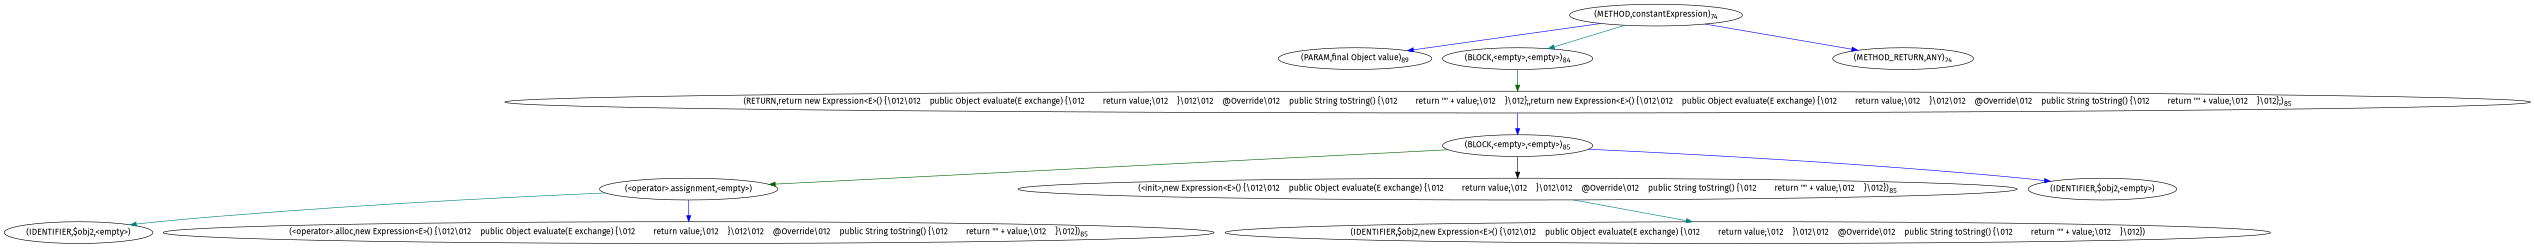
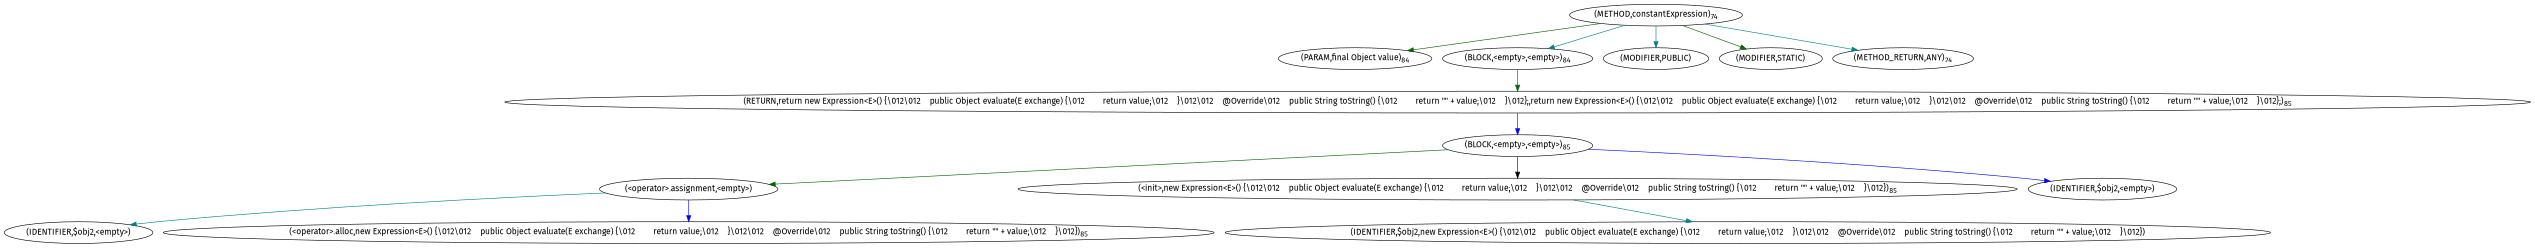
  digraph {
    fontname="Fira Sans"
    node [fontname="Fira Sans"]
    edge [color=teal fontname="Fira Sans"]
    n1 [label=<(METHOD,constantExpression)<SUB>74</SUB>>]
-   n2 [label=<(PARAM,final Object value)<SUB>89</SUB>>]
+   n2 [label=<(PARAM,final Object value)<SUB>84</SUB>>]
    n3 [label=<(BLOCK,&lt;empty&gt;,&lt;empty&gt;)<SUB>84</SUB>>]
+   n4 [label=<(MODIFIER,PUBLIC)>]
+   n5 [label=<(MODIFIER,STATIC)>]
    n6 [label=<(METHOD_RETURN,ANY)<SUB>24</SUB>>]
    n7 [label=<(RETURN,return new Expression&lt;E&gt;() {\012\012    public Object evaluate(E exchange) {\012        return value;\012    }\012\012    @Override\012    public String toString() {\012        return &quot;&quot; + value;\012    }\012};,return new Expression&lt;E&gt;() {\012\012    public Object evaluate(E exchange) {\012        return value;\012    }\012\012    @Override\012    public String toString() {\012        return &quot;&quot; + value;\012    }\012};)<SUB>85</SUB>>]
    n8 [label=<(BLOCK,&lt;empty&gt;,&lt;empty&gt;)<SUB>85</SUB>>]
    n9 [label=<(&lt;operator&gt;.assignment,&lt;empty&gt;)>]
    n10 [label=<(&lt;init&gt;,new Expression&lt;E&gt;() {\012\012    public Object evaluate(E exchange) {\012        return value;\012    }\012\012    @Override\012    public String toString() {\012        return &quot;&quot; + value;\012    }\012})<SUB>85</SUB>>]
    n11 [label=<(IDENTIFIER,$obj2,&lt;empty&gt;)>]
    n12 [label=<(IDENTIFIER,$obj2,&lt;empty&gt;)>]
    n13 [label=<(&lt;operator&gt;.alloc,new Expression&lt;E&gt;() {\012\012    public Object evaluate(E exchange) {\012        return value;\012    }\012\012    @Override\012    public String toString() {\012        return &quot;&quot; + value;\012    }\012})<SUB>85</SUB>>]
    n14 [label=<(IDENTIFIER,$obj2,new Expression&lt;E&gt;() {\012\012    public Object evaluate(E exchange) {\012        return value;\012    }\012\012    @Override\012    public String toString() {\012        return &quot;&quot; + value;\012    }\012})>]
-   n1 -> n2 [color=blue]
+   n1 -> n2 [color=darkgreen]
    n1 -> n3
-   n1 -> n6 [color=blue]
+   n1 -> n4
+   n1 -> n5 [color=darkgreen]
+   n1 -> n6
    n3 -> n7 [color=darkgreen]
    n7 -> n8 [color=blue]
    n8 -> n9 [color=darkgreen]
    n8 -> n10 [color=black]
    n8 -> n11 [color=blue]
    n9 -> n12
    n9 -> n13 [color=blue]
    n10 -> n14
  }
